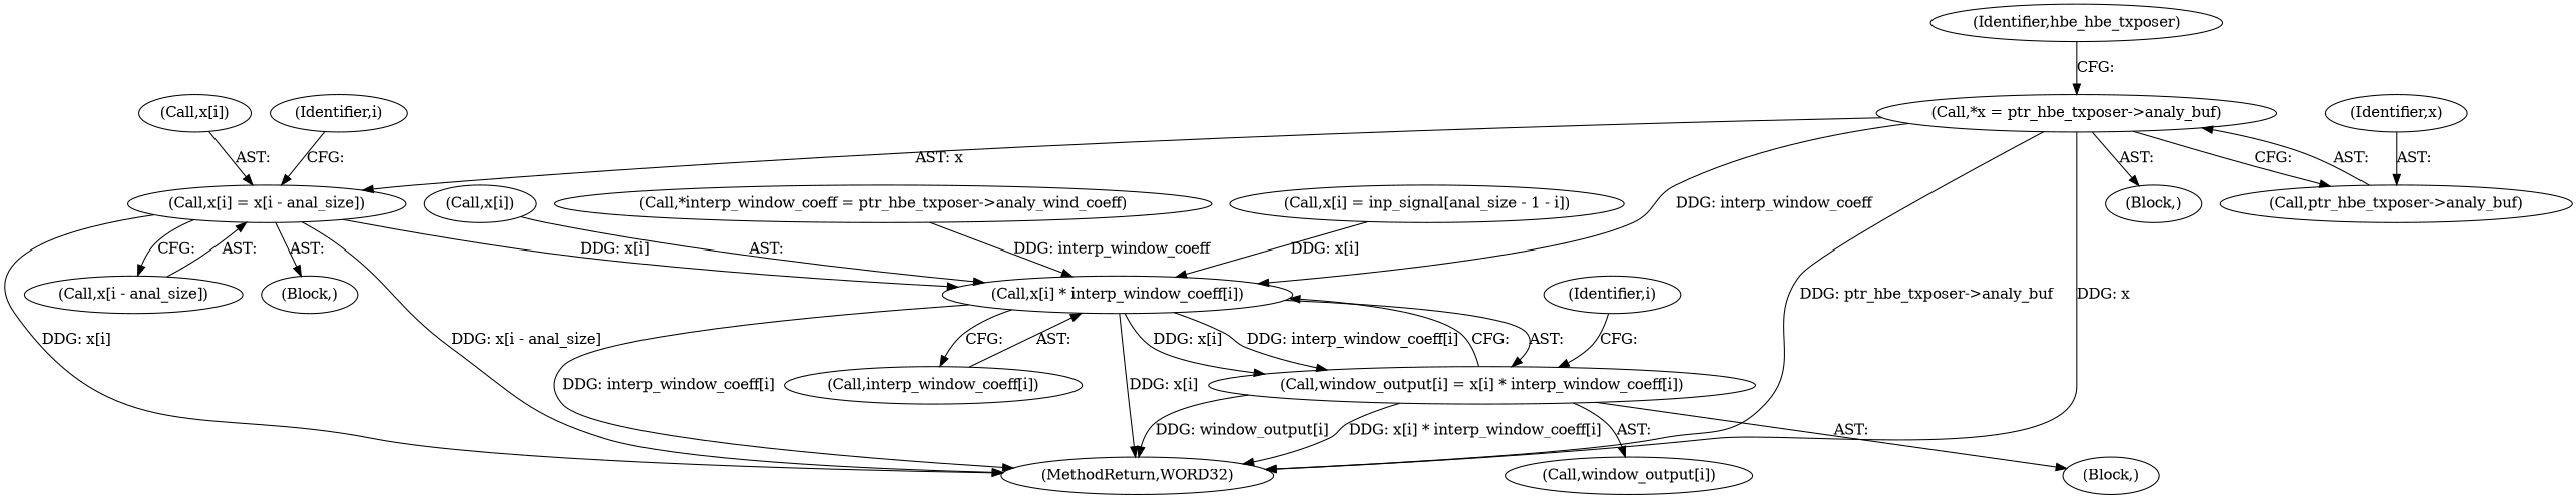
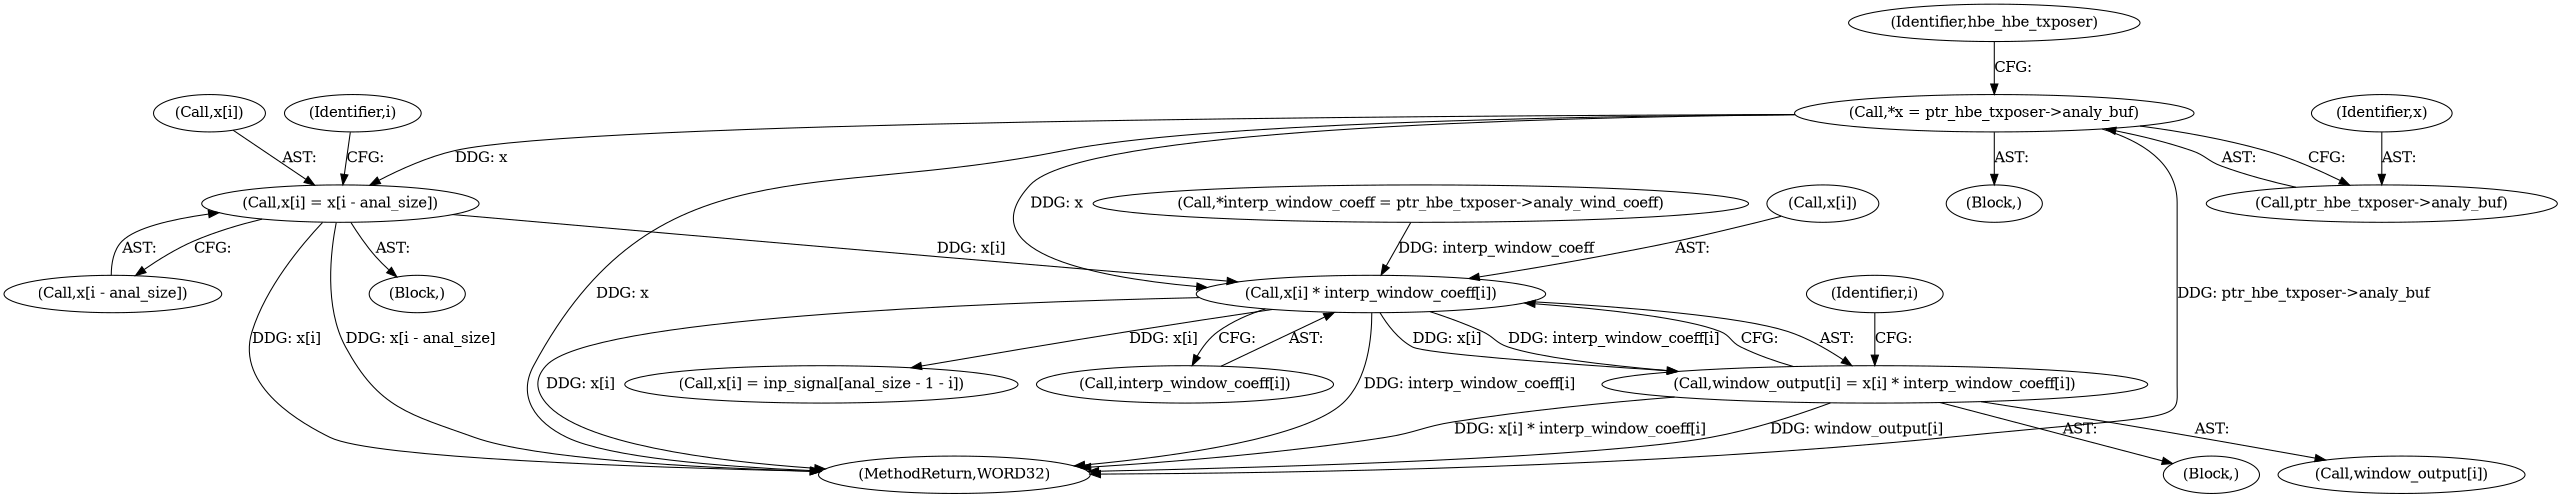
  digraph {
    n1 [label="(Call,x[i] = x[i - anal_size])"]
    n2 [label="(Call,x[i] * interp_window_coeff[i])"]
    n3 [label="(Call,x[i - anal_size])"]
    n4 [label="(MethodReturn,WORD32)"]
    n5 [label="(Block,)"]
    n6 [label="(Call,window_output[i] = x[i] * interp_window_coeff[i])"]
    n7 [label="(Call,interp_window_coeff[i])"]
    n8 [label="(Call,*x = ptr_hbe_txposer->analy_buf)"]
    n9 [label="(Block,)"]
    n10 [label="(Call,ptr_hbe_txposer->analy_buf)"]
    n11 [label="(Block,)"]
    n12 [label="(Call,window_output[i])"]
    n13 [label="(Identifier,i)"]
    n14 [label="(Identifier,i)"]
    n15 [label="(Call,x[i])"]
    n16 [label="(Call,*interp_window_coeff = ptr_hbe_txposer->analy_wind_coeff)"]
    n17 [label="(Identifier,x)"]
    n18 [label="(Call,x[i] = inp_signal[anal_size - 1 - i])"]
    n19 [label="(Call,x[i])"]
    n20 [label="(Identifier,hbe_hbe_txposer)"]
    n1 -> n2 [label="DDG: x[i]"]
    n1 -> n3 [label="CFG: "]
    n1 -> n4 [label="DDG: x[i]"]
    n1 -> n4 [label="DDG: x[i - anal_size]"]
    n1 -> n5 [label="AST: "]
    n2 -> n4 [label="DDG: x[i]"]
    n2 -> n4 [label="DDG: interp_window_coeff[i]"]
    n2 -> n6 [label="AST: "]
    n2 -> n6 [label="DDG: x[i]"]
    n2 -> n6 [label="DDG: interp_window_coeff[i]"]
    n2 -> n7 [label="CFG: "]
    n3 -> n1 [label="AST: "]
    n6 -> n2 [label="CFG: "]
    n6 -> n4 [label="DDG: window_output[i]"]
    n6 -> n4 [label="DDG: x[i] * interp_window_coeff[i]"]
    n6 -> n11 [label="AST: "]
    n6 -> n12 [label="AST: "]
    n7 -> n2 [label="AST: "]
-   n8 -> n1 [label="AST: x"]
-   n8 -> n2 [label="DDG: interp_window_coeff"]
+   n8 -> n1 [label="DDG: x"]
+   n8 -> n2 [label="DDG: x"]
    n8 -> n4 [label="DDG: ptr_hbe_txposer->analy_buf"]
    n8 -> n4 [label="DDG: x"]
    n8 -> n9 [label="AST: "]
    n8 -> n10 [label="CFG: "]
    n10 -> n8 [label="AST: "]
    n13 -> n6 [label="CFG: "]
    n14 -> n1 [label="CFG: "]
    n15 -> n2 [label="AST: "]
    n16 -> n2 [label="DDG: interp_window_coeff"]
    n17 -> n10 [label="AST: "]
-   n18 -> n2 [label="DDG: x[i]"]
+   n2 -> n18 [label="DDG: x[i]"]
    n19 -> n1 [label="AST: "]
    n20 -> n8 [label="CFG: "]
  }
